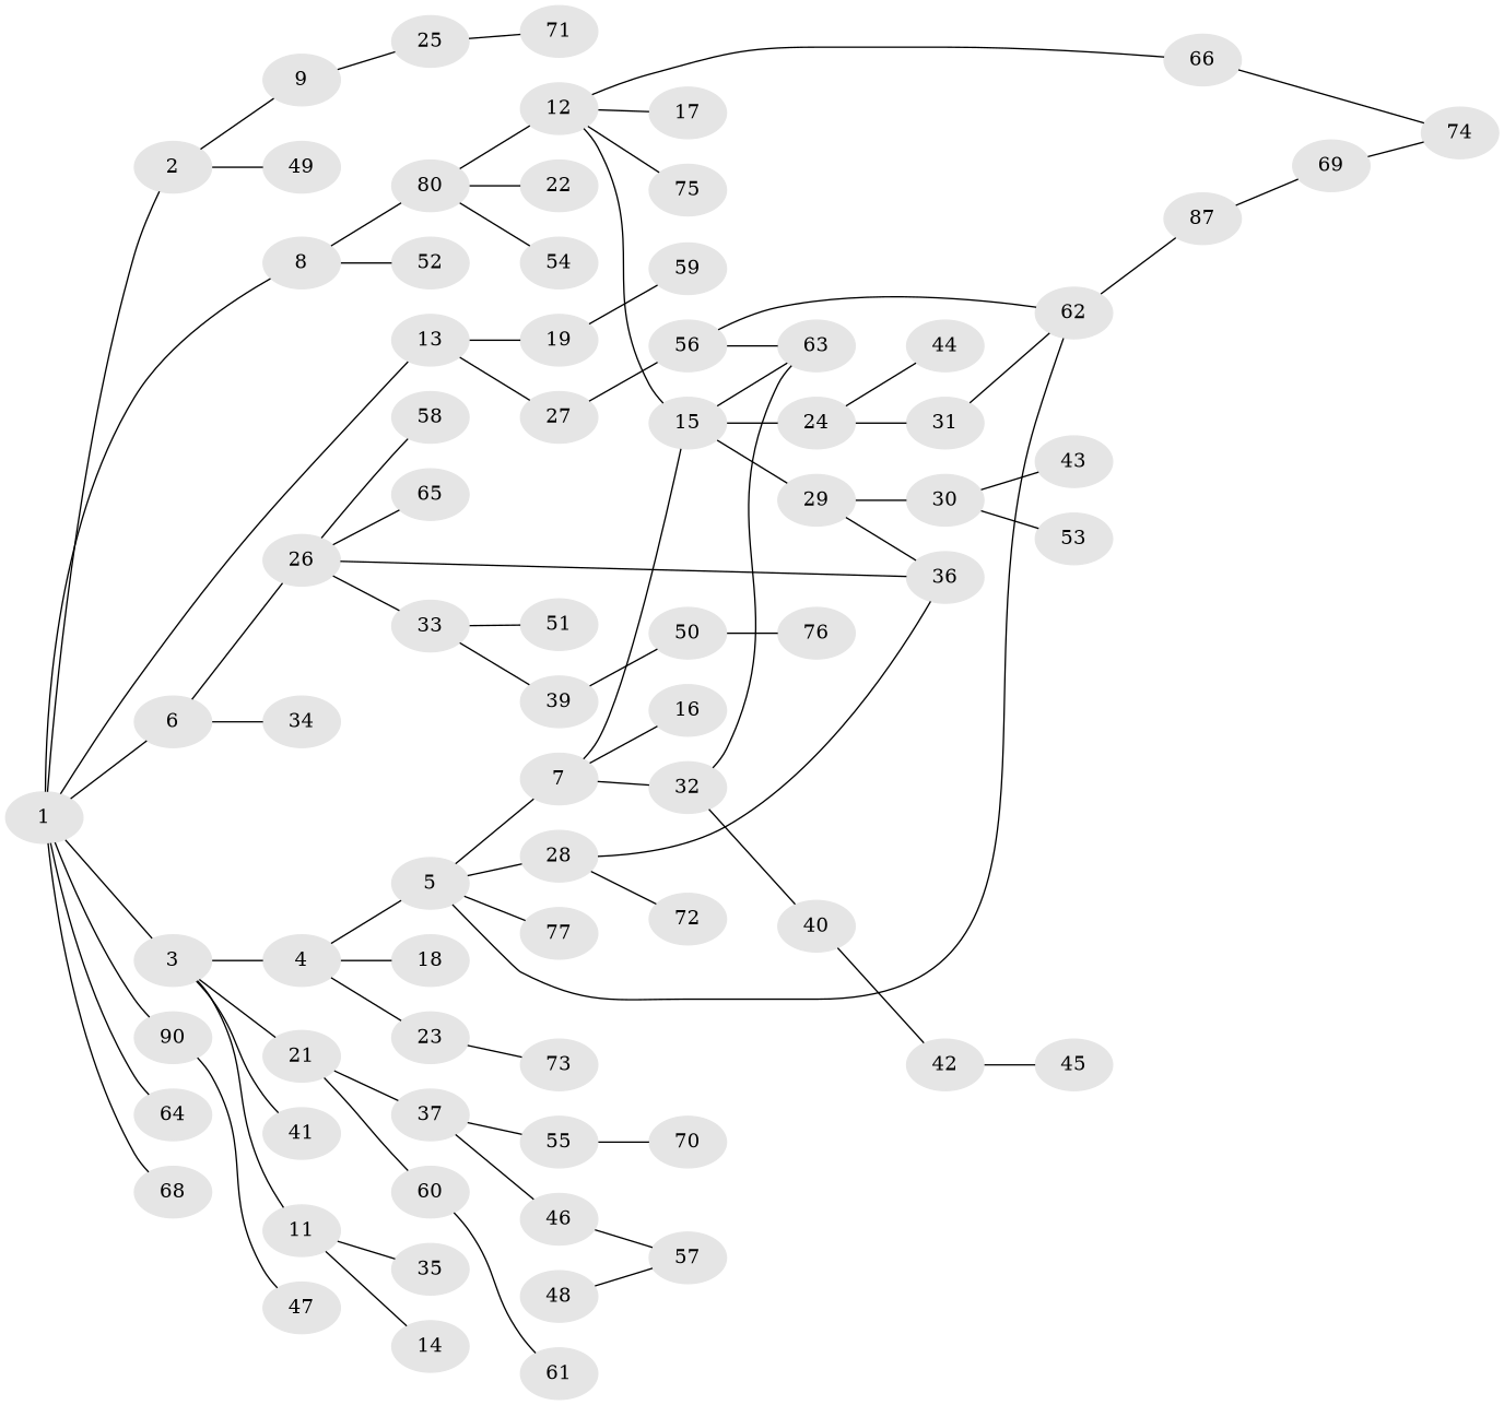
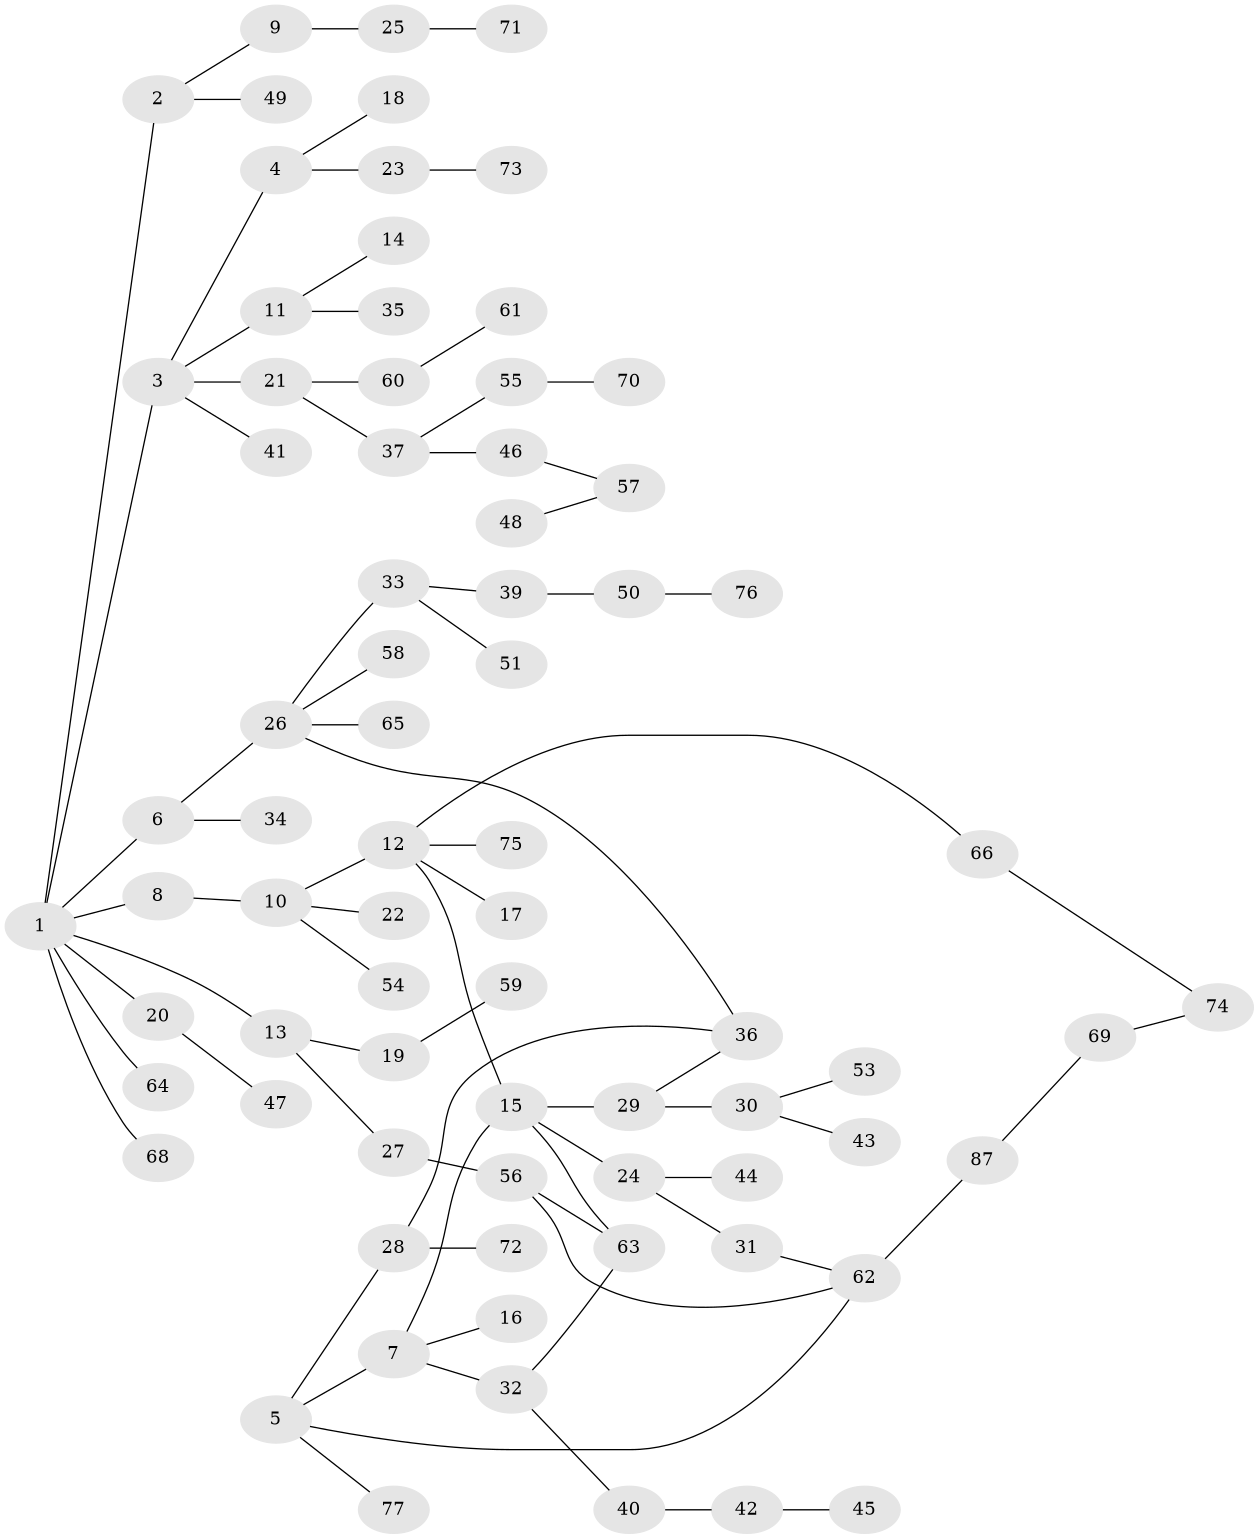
  graph {
    rankdir=LR
    node [color=gray90 style=filled]
    1
    2
    3
    6
    8
    13
-   20 [label=90]
+   20
    64
    68
    9
    49
    4
    11
    21
    41
    26
    34
-   10 [label=80]
-   52
+   10
    19
    27
    47
    25
    5
    18
    23
    14
    35
    37
    60
    7
    28
    62
    77
    73
    15
    16
    32
    36
    72
    n41 [label=87]
    33
    58
    65
    24
    29
    63
    40
    12
    22
    54
    71
    17
    66
    75
    74
    59
    56
    31
    44
    30
    46
    55
    61
    39
    51
    43
    53
    42
    50
    57
    70
    48
    76
    45
    69
    1 -- 2
    1 -- 3
    1 -- 6
    1 -- 8
    1 -- 13
    1 -- 20
    1 -- 64
    1 -- 68
    2 -- 9
    2 -- 49
    3 -- 4
    3 -- 11
    3 -- 21
    3 -- 41
    6 -- 26
    6 -- 34
    8 -- 10
-   8 -- 52
    13 -- 19
    13 -- 27
    20 -- 47
    9 -- 25
-   4 -- 5
    4 -- 18
    4 -- 23
    11 -- 14
    11 -- 35
    21 -- 37
    21 -- 60
    26 -- 36
    26 -- 33
    26 -- 58
    26 -- 65
    10 -- 12
    10 -- 22
    10 -- 54
    19 -- 59
    27 -- 56
    25 -- 71
    5 -- 7
    5 -- 28
    5 -- 62
    5 -- 77
    23 -- 73
    37 -- 46
    37 -- 55
    60 -- 61
    7 -- 15
    7 -- 16
    7 -- 32
    28 -- 36
    28 -- 72
    62 -- n41
    15 -- 24
    15 -- 29
    15 -- 63
    32 -- 63
    32 -- 40
    n41 -- 69
    33 -- 39
    33 -- 51
    24 -- 31
    24 -- 44
    29 -- 36
    29 -- 30
    40 -- 42
    12 -- 15
    12 -- 17
    12 -- 66
    12 -- 75
    66 -- 74
    56 -- 62
    56 -- 63
    31 -- 62
    30 -- 43
    30 -- 53
    46 -- 57
    55 -- 70
    39 -- 50
    42 -- 45
    50 -- 76
    48 -- 57
    69 -- 74
  }
